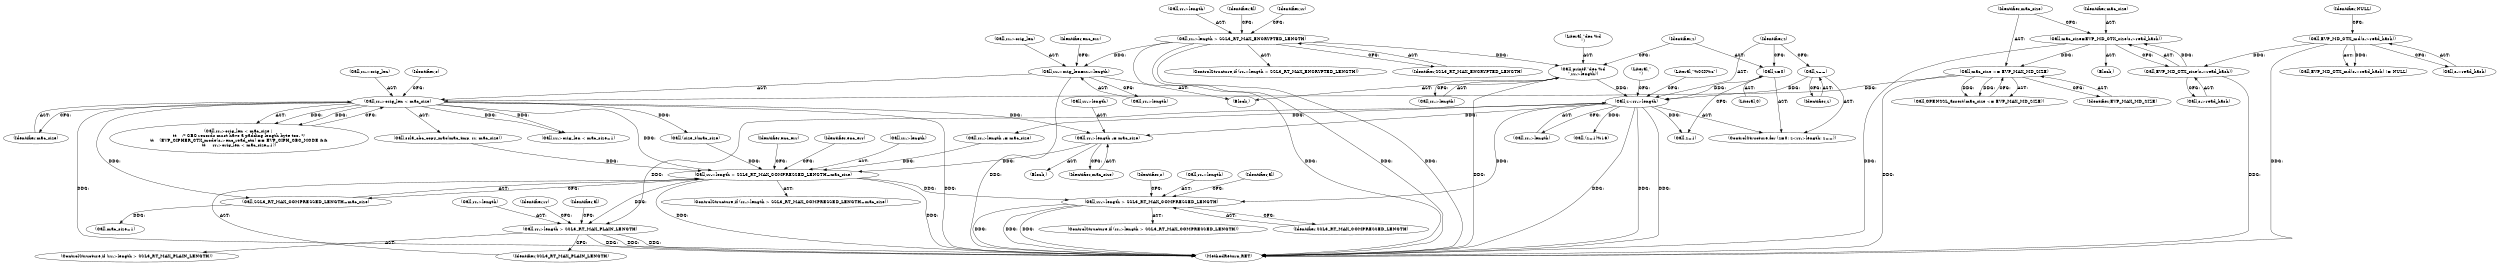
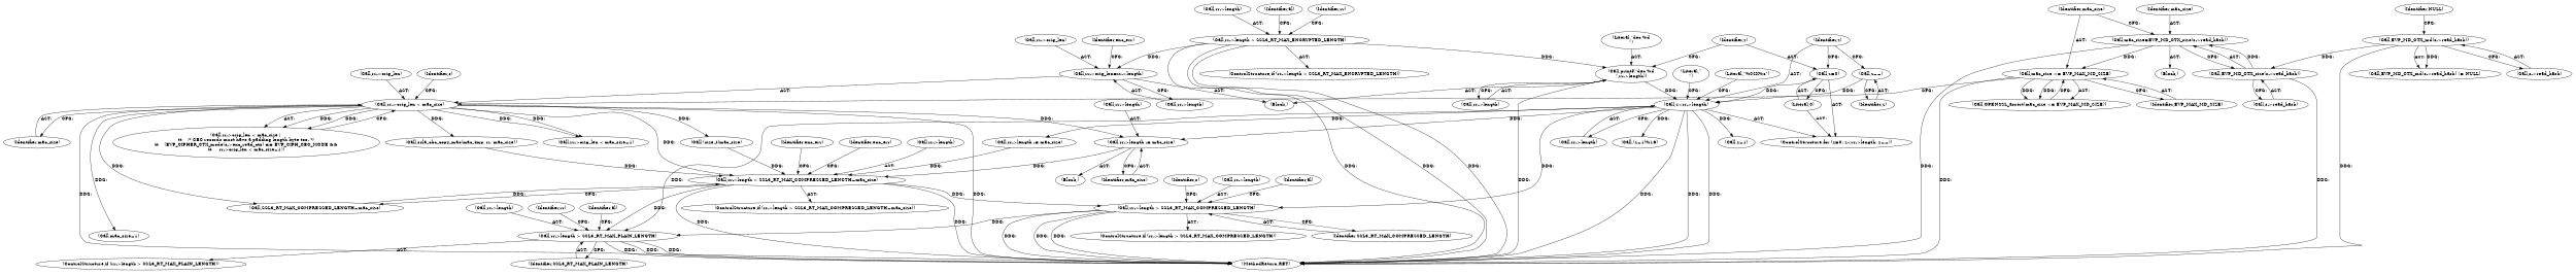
  digraph {
    n1 [label="(Call,rr->length -= mac_size)"]
    n2 [label="(Call,rr->length > SSL3_RT_MAX_COMPRESSED_LENGTH+mac_size)"]
    n3 [label="(Identifier,mac_size)"]
    n4 [label="(Block,)"]
    n5 [label="(MethodReturn,RET)"]
    n6 [label="(Call,SSL3_RT_MAX_COMPRESSED_LENGTH+mac_size)"]
    n7 [label="(Call,rr->length > SSL3_RT_MAX_COMPRESSED_LENGTH)"]
    n8 [label="(Call,rr->length > SSL3_RT_MAX_PLAIN_LENGTH)"]
    n9 [label="(ControlStructure,if (rr->length > SSL3_RT_MAX_COMPRESSED_LENGTH+mac_size))"]
    n10 [label="(Call,rr->orig_len < mac_size)"]
    n11 [label="(Call,rr->orig_len < mac_size+1)"]
    n12 [label="(Identifier,mac_size)"]
    n13 [label="(Call,ssl3_cbc_copy_mac(mac_tmp, rr, mac_size))"]
    n14 [label="(Call,(size_t)mac_size)"]
    n15 [label="(Call,mac_size+1)"]
    n16 [label="(Call,rr->orig_len < mac_size ||\n\t\t    /* CBC records must have a padding length byte too. */\n\t\t    (EVP_CIPHER_CTX_mode(s->enc_read_ctx) == EVP_CIPH_CBC_MODE &&\n\t\t     rr->orig_len < mac_size+1))"]
    n17 [label="(Call,rr->orig_len=rr->length)"]
    n18 [label="(Call,rr->length)"]
    n19 [label="(Block,)"]
    n20 [label="(Call,rr->length > SSL3_RT_MAX_ENCRYPTED_LENGTH)"]
    n21 [label="(Call,printf(\"dec %d\n\",rr->length))"]
    n22 [label="(ControlStructure,if (rr->length > SSL3_RT_MAX_ENCRYPTED_LENGTH))"]
-   n23 [label="(Identifier,SSL3_RT_MAX_ENCRYPTED_LENGTH)"]
    n24 [label="(Call,z<rr->length)"]
    n25 [label="(Call,rr->length)"]
    n26 [label="(Call,mac_size <= EVP_MAX_MD_SIZE)"]
    n27 [label="(Call,OPENSSL_assert(mac_size <= EVP_MAX_MD_SIZE))"]
    n28 [label="(Identifier,EVP_MAX_MD_SIZE)"]
    n29 [label="(Call,mac_size=EVP_MD_CTX_size(s->read_hash))"]
    n30 [label="(Call,EVP_MD_CTX_size(s->read_hash))"]
    n31 [label="(Block,)"]
    n32 [label="(Call,s->read_hash)"]
    n33 [label="(Call,EVP_MD_CTX_md(s->read_hash))"]
    n34 [label="(Call,EVP_MD_CTX_md(s->read_hash) != NULL)"]
    n35 [label="(Call,s->read_hash)"]
    n36 [label="(Call,(z+1)%16)"]
    n37 [label="(Call,rr->length -= mac_size)"]
    n38 [label="(Call,rr->length)"]
    n39 [label="(Call,z+1)"]
    n40 [label="(ControlStructure,for (z=0; z<rr->length; z++))"]
    n41 [label="(Call,z++)"]
    n42 [label="(Identifier,z)"]
    n43 [label="(ControlStructure,if (rr->length > SSL3_RT_MAX_COMPRESSED_LENGTH))"]
    n44 [label="(Identifier,SSL3_RT_MAX_COMPRESSED_LENGTH)"]
    n45 [label="(Identifier,SSL3_RT_MAX_PLAIN_LENGTH)"]
    n46 [label="(ControlStructure,if (rr->length > SSL3_RT_MAX_PLAIN_LENGTH))"]
    n47 [label="(Call,z=0)"]
    n48 [label="(Literal,0)"]
    n49 [label="(Identifier,mac_size)"]
    n50 [label="(Identifier,s)"]
    n51 [label="(Call,rr->length)"]
    n52 [label="(Literal,\"%02X%c\")"]
    n53 [label="(Identifier,rr)"]
    n54 [label="(Identifier,NULL)"]
    n55 [label="(Identifier,z)"]
    n56 [label="(Call,rr->length)"]
    n57 [label="(Call,rr->orig_len)"]
    n58 [label="(Identifier,rr)"]
    n59 [label="(Call,rr->orig_len)"]
    n60 [label="(Call,rr->length)"]
    n61 [label="(Identifier,enc_err)"]
    n62 [label="(Identifier,z)"]
    n63 [label="(Identifier,al)"]
    n64 [label="(Identifier,al)"]
    n65 [label="(Literal,\"\n\")"]
    n66 [label="(Call,rr->length)"]
    n67 [label="(Identifier,mac_size)"]
    n68 [label="(Identifier,enc_err)"]
    n69 [label="(Call,rr->length)"]
    n70 [label="(Identifier,al)"]
    n71 [label="(Identifier,enc_err)"]
    n72 [label="(Literal,\"dec %d\n\")"]
    n73 [label="(Identifier,s)"]
    n1 -> n2 [label="DDG: "]
    n1 -> n3 [label="CFG: "]
    n1 -> n4 [label="AST: "]
    n2 -> n5 [label="DDG: "]
    n2 -> n5 [label="DDG: "]
    n2 -> n6 [label="CFG: "]
    n2 -> n7 [label="DDG: "]
    n2 -> n8 [label="DDG: "]
    n2 -> n9 [label="AST: "]
    n3 -> n1 [label="AST: "]
-   n6 -> n2 [label="AST: "]
+   n6 -> n2 [label="DDG: "]
    n7 -> n5 [label="DDG: "]
    n7 -> n5 [label="DDG: "]
    n7 -> n5 [label="DDG: "]
+   n7 -> n8 [label="DDG: "]
    n7 -> n43 [label="AST: "]
    n7 -> n44 [label="CFG: "]
    n8 -> n5 [label="DDG: "]
    n8 -> n5 [label="DDG: "]
    n8 -> n5 [label="DDG: "]
    n8 -> n45 [label="CFG: "]
    n8 -> n46 [label="AST: "]
    n10 -> n1 [label="DDG: "]
    n10 -> n2 [label="DDG: "]
    n10 -> n5 [label="DDG: "]
    n10 -> n5 [label="DDG: "]
    n10 -> n6 [label="DDG: "]
    n10 -> n11 [label="DDG: "]
    n10 -> n11 [label="DDG: "]
    n10 -> n12 [label="CFG: "]
-   n10 -> n13 [label="AST: "]
+   n10 -> n13 [label="DDG: "]
    n10 -> n14 [label="DDG: "]
-   n6 -> n15 [label="DDG: "]
+   n10 -> n15 [label="DDG: "]
    n10 -> n16 [label="AST: "]
    n10 -> n16 [label="DDG: "]
    n10 -> n16 [label="DDG: "]
    n12 -> n10 [label="AST: "]
    n13 -> n2 [label="DDG: "]
    n14 -> n2 [label="DDG: "]
    n16 -> n10 [label="CFG: "]
-   n17 -> n5 [label="DDG: "]
    n17 -> n10 [label="AST: "]
    n17 -> n18 [label="CFG: "]
    n17 -> n19 [label="AST: "]
    n18 -> n17 [label="AST: "]
    n20 -> n5 [label="DDG: "]
    n20 -> n5 [label="DDG: "]
    n20 -> n5 [label="DDG: "]
    n20 -> n17 [label="DDG: "]
    n20 -> n21 [label="DDG: "]
    n20 -> n22 [label="AST: "]
-   n20 -> n23 [label="CFG: "]
    n21 -> n5 [label="DDG: "]
    n21 -> n19 [label="AST: "]
    n21 -> n24 [label="DDG: "]
    n21 -> n25 [label="CFG: "]
-   n23 -> n20 [label="AST: "]
    n24 -> n1 [label="DDG: "]
    n24 -> n5 [label="DDG: "]
    n24 -> n5 [label="DDG: "]
    n24 -> n5 [label="DDG: "]
    n24 -> n7 [label="DDG: "]
    n24 -> n8 [label="DDG: "]
    n24 -> n36 [label="DDG: "]
    n24 -> n37 [label="DDG: "]
    n24 -> n38 [label="CFG: "]
    n24 -> n39 [label="DDG: "]
    n24 -> n40 [label="AST: "]
    n25 -> n21 [label="AST: "]
    n26 -> n5 [label="DDG: "]
-   n26 -> n10 [label="DDG: "]
+   n26 -> n10 [label="CFG: "]
    n26 -> n27 [label="AST: "]
    n26 -> n27 [label="DDG: "]
    n26 -> n27 [label="DDG: "]
    n26 -> n28 [label="CFG: "]
    n27 -> n26 [label="CFG: "]
    n28 -> n26 [label="AST: "]
    n29 -> n5 [label="DDG: "]
    n29 -> n26 [label="DDG: "]
    n29 -> n30 [label="CFG: "]
    n29 -> n31 [label="AST: "]
    n30 -> n5 [label="DDG: "]
    n30 -> n29 [label="AST: "]
    n30 -> n29 [label="DDG: "]
    n30 -> n32 [label="CFG: "]
    n32 -> n30 [label="AST: "]
    n33 -> n5 [label="DDG: "]
    n33 -> n30 [label="DDG: "]
    n33 -> n34 [label="AST: "]
    n33 -> n34 [label="DDG: "]
    n33 -> n35 [label="CFG: "]
    n35 -> n33 [label="AST: "]
    n37 -> n2 [label="DDG: "]
    n38 -> n24 [label="AST: "]
    n41 -> n24 [label="DDG: "]
-   n41 -> n40 [label="AST: "]
+   n48 -> n40 [label="AST: "]
    n41 -> n42 [label="CFG: "]
    n42 -> n41 [label="AST: "]
    n44 -> n7 [label="AST: "]
-   n45 -> n2 [label="AST: "]
+   n45 -> n8 [label="AST: "]
    n47 -> n24 [label="DDG: "]
    n47 -> n40 [label="AST: "]
-   n47 -> n39 [label="CFG: "]
+   n47 -> n48 [label="CFG: "]
    n48 -> n47 [label="AST: "]
    n49 -> n26 [label="AST: "]
    n49 -> n29 [label="CFG: "]
    n50 -> n10 [label="CFG: "]
    n51 -> n1 [label="AST: "]
    n52 -> n24 [label="CFG: "]
    n53 -> n20 [label="CFG: "]
    n54 -> n33 [label="CFG: "]
    n55 -> n21 [label="CFG: "]
    n55 -> n47 [label="AST: "]
    n56 -> n7 [label="AST: "]
    n57 -> n17 [label="AST: "]
    n58 -> n8 [label="CFG: "]
    n59 -> n10 [label="AST: "]
    n60 -> n2 [label="AST: "]
    n61 -> n2 [label="CFG: "]
    n62 -> n24 [label="AST: "]
    n62 -> n41 [label="CFG: "]
    n62 -> n47 [label="CFG: "]
    n63 -> n8 [label="CFG: "]
    n64 -> n7 [label="CFG: "]
    n65 -> n24 [label="CFG: "]
    n66 -> n8 [label="AST: "]
    n67 -> n29 [label="AST: "]
    n68 -> n2 [label="CFG: "]
    n69 -> n20 [label="AST: "]
    n70 -> n20 [label="CFG: "]
    n71 -> n17 [label="CFG: "]
    n72 -> n21 [label="AST: "]
    n73 -> n7 [label="CFG: "]
  }
